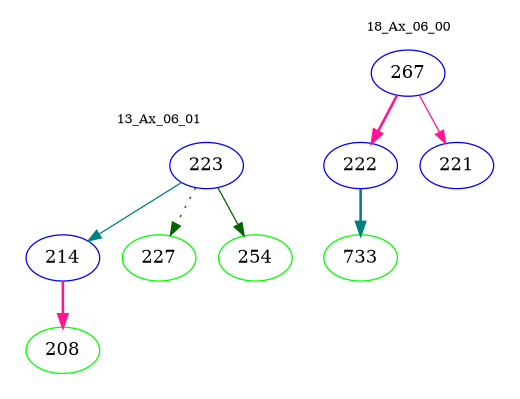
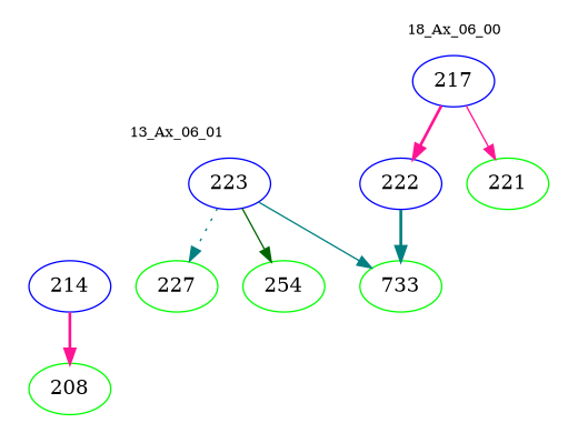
  digraph {
    node [color=green]
    edge [color=deeppink style=solid]
    n1 [color=blue label=223]
    n2 [color=blue label=214]
    n3 [label=227]
    n4 [label=254]
    n5 [label=208]
-   n6 [color=blue label=267]
+   n6 [color=blue label=217]
    n7 [color=blue label=222]
-   n8 [color=blue label=221]
+   n8 [label=221]
    n9 [label=733]
    subgraph cluster_1 {
      color=white
      fontsize=10
      label="13_Ax_06_01"
      n1
      n2
      n3
      n4
      n5
    }
    subgraph cluster_2 {
      color=white
      fontsize=10
      label="18_Ax_06_00"
      n6
      n7
      n8
      n9
    }
-   n1 -> n2 [color=teal]
-   n1 -> n3 [color=darkgreen style=dotted]
+   n1 -> n9 [color=teal]
+   n1 -> n3 [color=teal style=dotted]
    n1 -> n4 [color=darkgreen]
    n2 -> n5 [style=bold]
    n6 -> n7 [style=bold]
    n6 -> n8
    n7 -> n9 [color=teal style=bold]
  }
